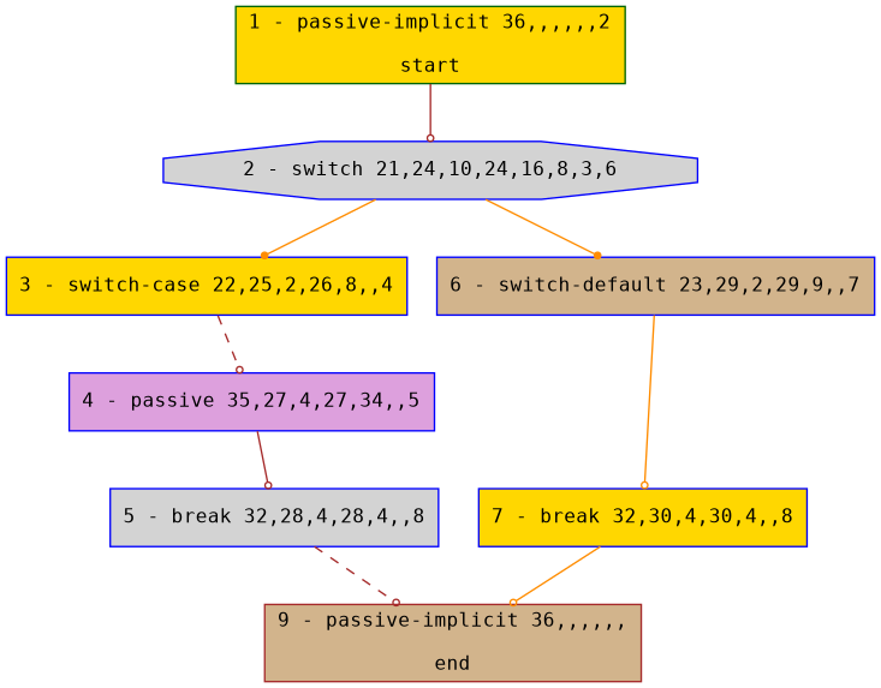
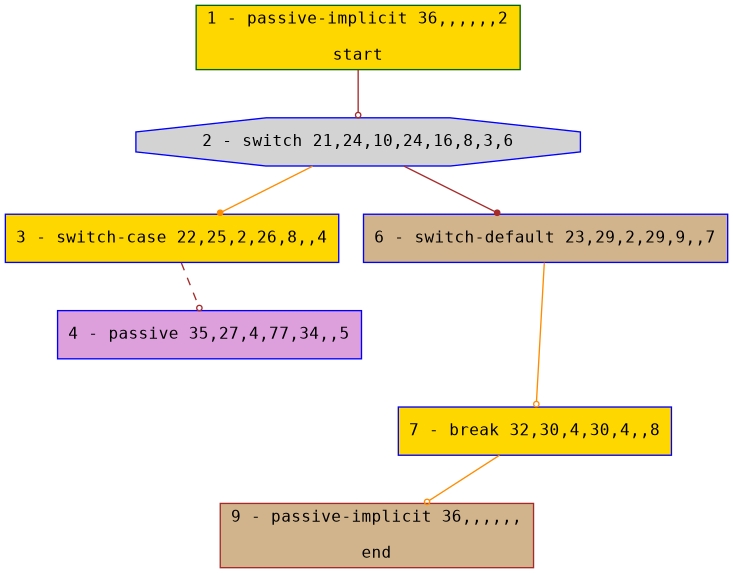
  digraph {
    bgcolor=white
    compound=true
    fillcolor="#FFFFCC"
    fontname="DejaVu Sans Mono"
    fontsize=12
    pack=true
    packmode=clust
    style="rounded,filled"
    node [color="#0000ff" compound=true fillcolor=gold fixedsize=false fontname="DejaVu Sans Mono" fontsize=12 node_initialized=no shape=box style=filled]
    edge [arrowhead=odot arrowsize=0.5 arrowtail=none color=darkorange compound=true dir=forward fontcolor=black fontname="DejaVu Sans Mono" fontsize=12 style=solid]
    n1 [fillcolor=lightgrey label="2 - switch 21,24,10,24,16,8,3,6" shape=octagon]
    n2 [label="3 - switch-case 22,25,2,26,8,,4"]
    n3 [fillcolor=tan label="6 - switch-default 23,29,2,29,9,,7"]
-   n4 [fillcolor=plum label="4 - passive 35,27,4,27,34,,5"]
+   n4 [fillcolor=plum label="4 - passive 35,27,4,77,34,,5"]
    n5 [label="7 - break 32,30,4,30,4,,8"]
    n6 [color="#006400" label="1 - passive-implicit 36,,,,,,2\n\nstart"]
-   n7 [fillcolor=lightgrey label="5 - break 32,28,4,28,4,,8"]
    n8 [color="#a52a2a" fillcolor=tan label="9 - passive-implicit 36,,,,,,\n\nend"]
    n1 -> n2 [arrowhead=dot]
-   n1 -> n3 [arrowhead=dot]
+   n1 -> n3 [arrowhead=dot color=brown]
    n2 -> n4 [color=brown style=dashed]
    n3 -> n5
-   n4 -> n7 [color=brown]
    n5 -> n8
    n6 -> n1 [color=brown]
-   n7 -> n8 [color=brown style=dashed]
  }
